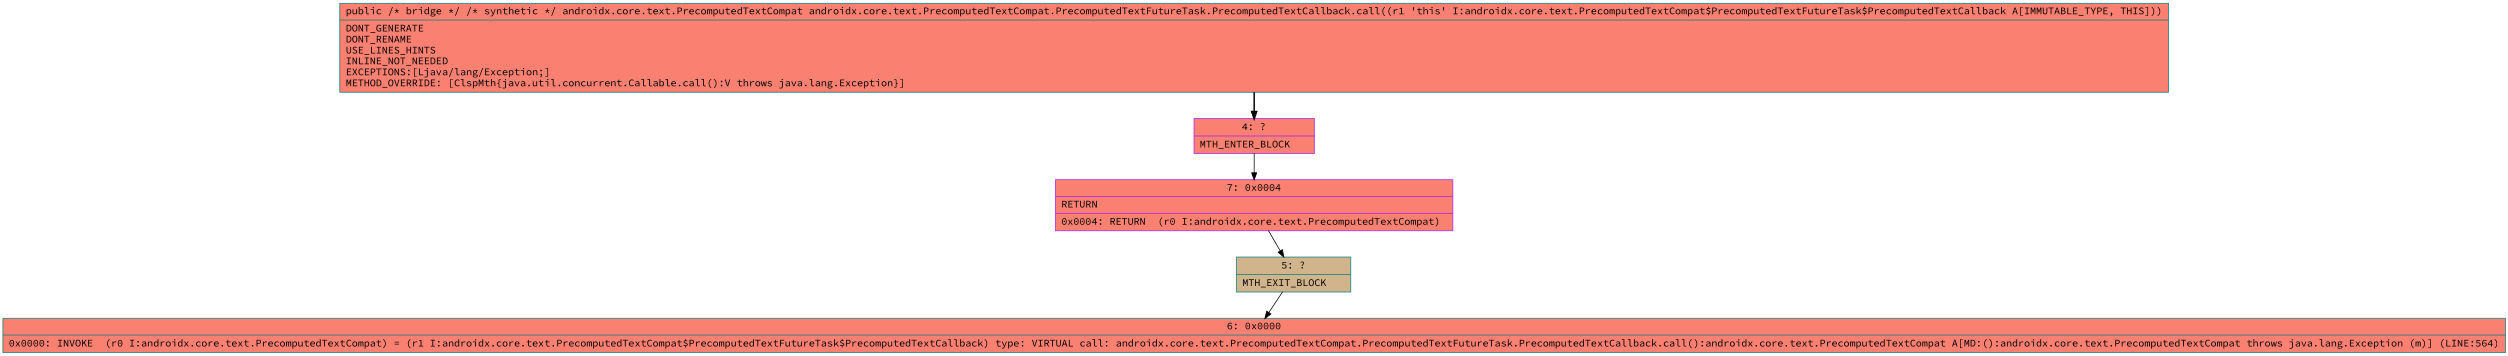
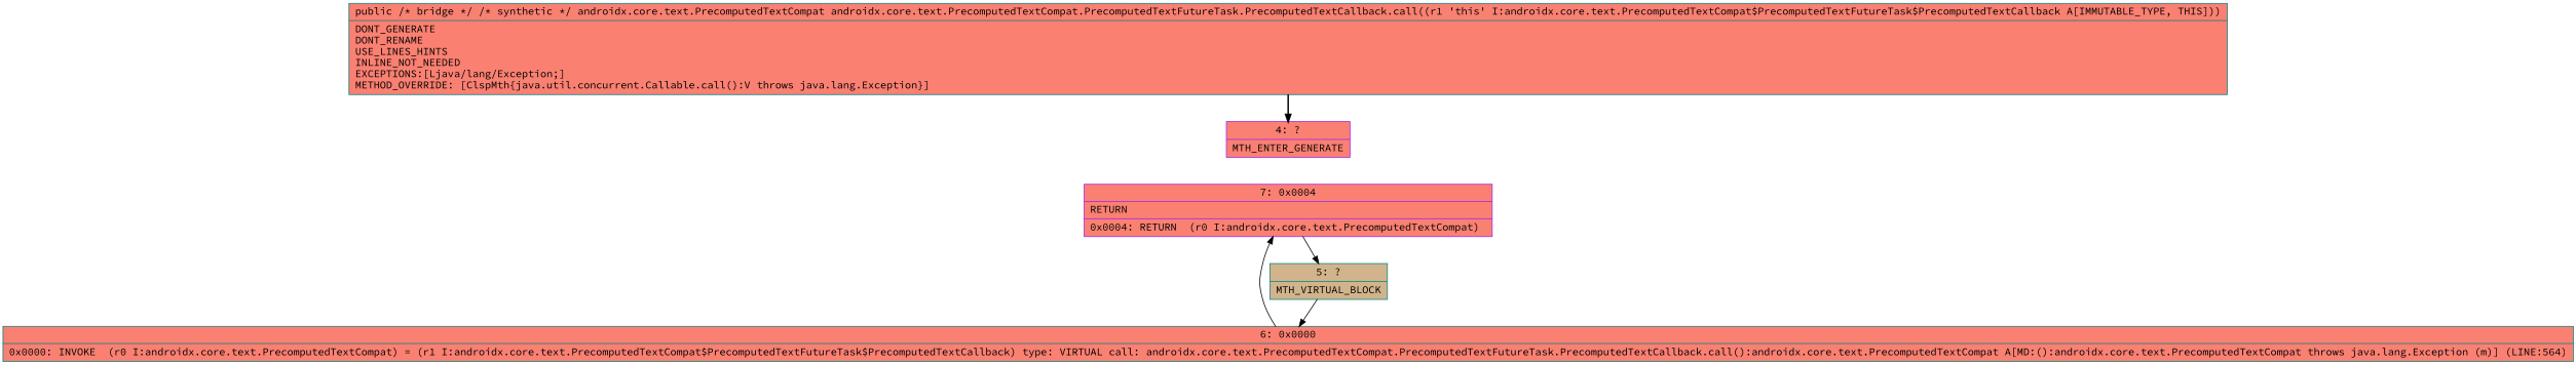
  digraph {
    fontname="Source Code Pro"
    node [color=teal fillcolor=salmon fontname="Source Code Pro" shape=record style=filled]
    edge [fontname="Source Code Pro" style=solid]
-   n1 [color=purple label="{4\:\ ?|MTH_ENTER_BLOCK\l}"]
+   n1 [color=purple label="{4\:\ ?|MTH_ENTER_GENERATE\l}"]
    n2 [label="{6\:\ 0x0000|0x0000: INVOKE  (r0 I:androidx.core.text.PrecomputedTextCompat) = (r1 I:androidx.core.text.PrecomputedTextCompat$PrecomputedTextFutureTask$PrecomputedTextCallback) type: VIRTUAL call: androidx.core.text.PrecomputedTextCompat.PrecomputedTextFutureTask.PrecomputedTextCallback.call():androidx.core.text.PrecomputedTextCompat A[MD:():androidx.core.text.PrecomputedTextCompat throws java.lang.Exception (m)] (LINE:564)\l}"]
    n3 [color=purple label="{7\:\ 0x0004|RETURN\l|0x0004: RETURN  (r0 I:androidx.core.text.PrecomputedTextCompat) \l}"]
-   n4 [fillcolor=tan label="{5\:\ ?|MTH_EXIT_BLOCK\l}"]
+   n4 [fillcolor=tan label="{5\:\ ?|MTH_VIRTUAL_BLOCK\l}"]
    n5 [label="{public \/* bridge *\/ \/* synthetic *\/ androidx.core.text.PrecomputedTextCompat androidx.core.text.PrecomputedTextCompat.PrecomputedTextFutureTask.PrecomputedTextCallback.call((r1 'this' I:androidx.core.text.PrecomputedTextCompat$PrecomputedTextFutureTask$PrecomputedTextCallback A[IMMUTABLE_TYPE, THIS]))  | DONT_GENERATE\lDONT_RENAME\lUSE_LINES_HINTS\lINLINE_NOT_NEEDED\lEXCEPTIONS:[Ljava\/lang\/Exception;]\lMETHOD_OVERRIDE: [ClspMth\{java.util.concurrent.Callable.call():V throws java.lang.Exception\}]\l}"]
-   n1 -> n3
+   n2 -> n3
    n3 -> n4
    n4 -> n2
    n5 -> n1 [style=bold]
  }
